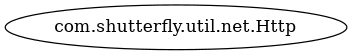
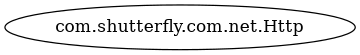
  digraph {
    concentrate=true
    rankdir=LR
    ranksep=2.0
-   "com.shutterfly.util.net.Http"
+   "com.shutterfly.util.net.Http" [label="com.shutterfly.com.net.Http"]
  }
